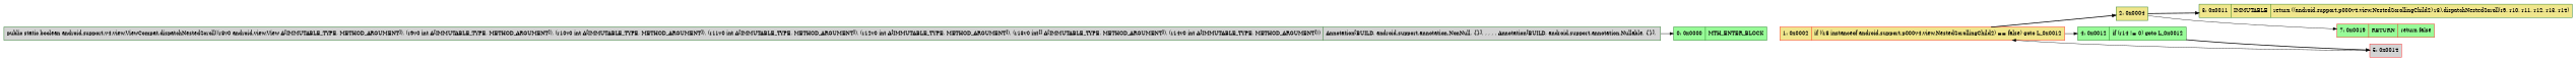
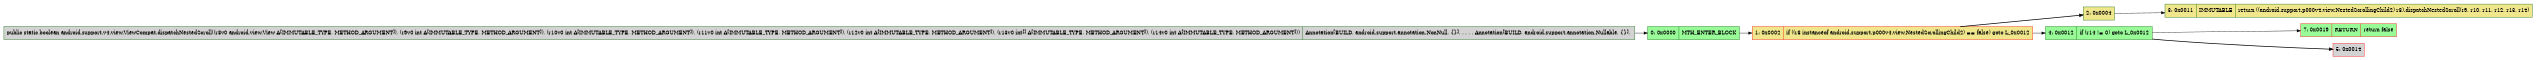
  digraph {
    rankdir=LR
    node [color=darkgreen fillcolor=palegreen shape=record style=filled]
    edge [style=solid]
    n1 [label="{0\:\ 0x0000|MTH_ENTER_BLOCK\l}"]
    n2 [color=red fillcolor=khaki label="{1\:\ 0x0002|if ((r8 instanceof android.support.p000v4.view.NestedScrollingChild2) == false) goto L_0x0012\l}"]
    n3 [fillcolor=khaki label="{2\:\ 0x0004}"]
    n4 [label="{4\:\ 0x0012|if (r14 != 0) goto L_0x0012\l}"]
    n5 [fillcolor=khaki label="{3\:\ 0x0011|IMMUTABLE\l|return ((android.support.p000v4.view.NestedScrollingChild2) r8).dispatchNestedScroll(r9, r10, r11, r12, r13, r14)\l}"]
    n6 [color=red fillcolor=lightgrey label="{5\:\ 0x0014}"]
    n7 [color=red label="{7\:\ 0x0019|RETURN\l|return false\l}"]
    n8 [fillcolor=lightgrey label="{public static boolean android.support.v4.view.ViewCompat.dispatchNestedScroll((r8v0 android.view.View A[IMMUTABLE_TYPE, METHOD_ARGUMENT]), (r9v0 int A[IMMUTABLE_TYPE, METHOD_ARGUMENT]), (r10v0 int A[IMMUTABLE_TYPE, METHOD_ARGUMENT]), (r11v0 int A[IMMUTABLE_TYPE, METHOD_ARGUMENT]), (r12v0 int A[IMMUTABLE_TYPE, METHOD_ARGUMENT]), (r13v0 int[] A[IMMUTABLE_TYPE, METHOD_ARGUMENT]), (r14v0 int A[IMMUTABLE_TYPE, METHOD_ARGUMENT]))  | Annotation[BUILD, android.support.annotation.NonNull, \{\}], , , , , Annotation[BUILD, android.support.annotation.Nullable, \{\}], \l}"]
-   n6 -> n2
+   n1 -> n2
    n2 -> n3 [style=bold]
    n2 -> n4
-   n3 -> n5 [style=bold]
+   n3 -> n5
    n4 -> n6 [style=bold]
-   n3 -> n7
+   n4 -> n7
    n8 -> n1
  }
